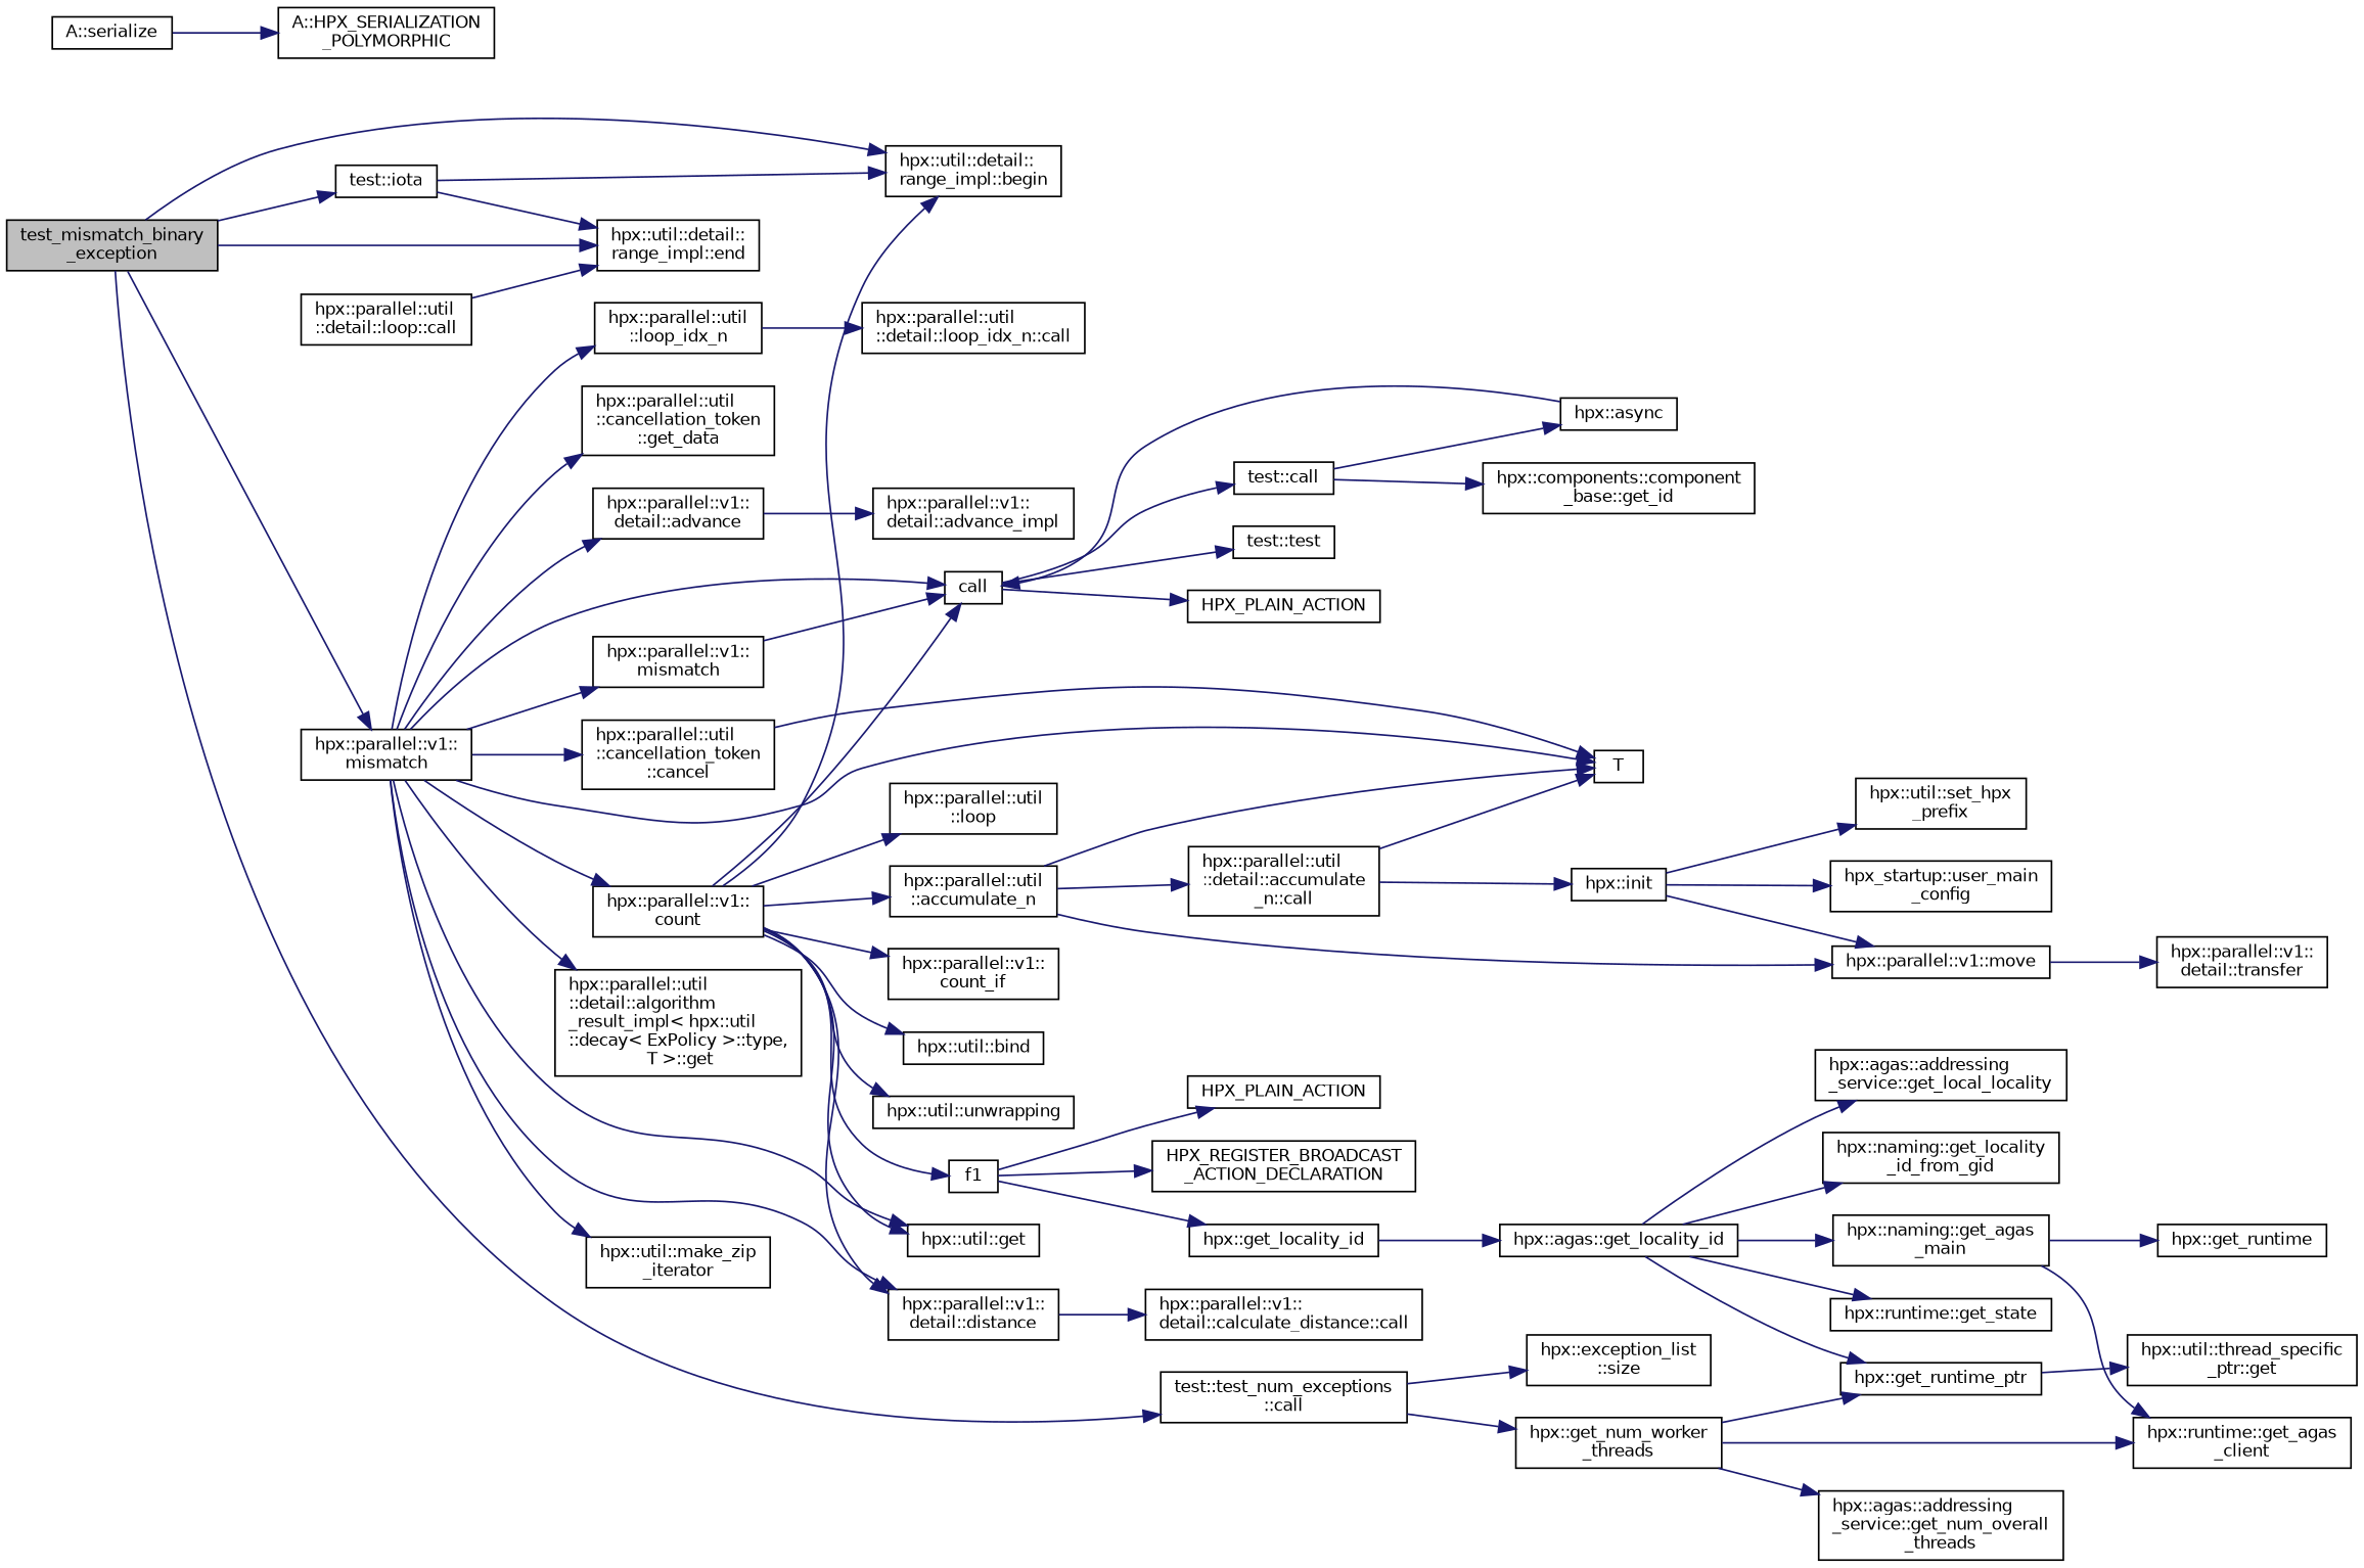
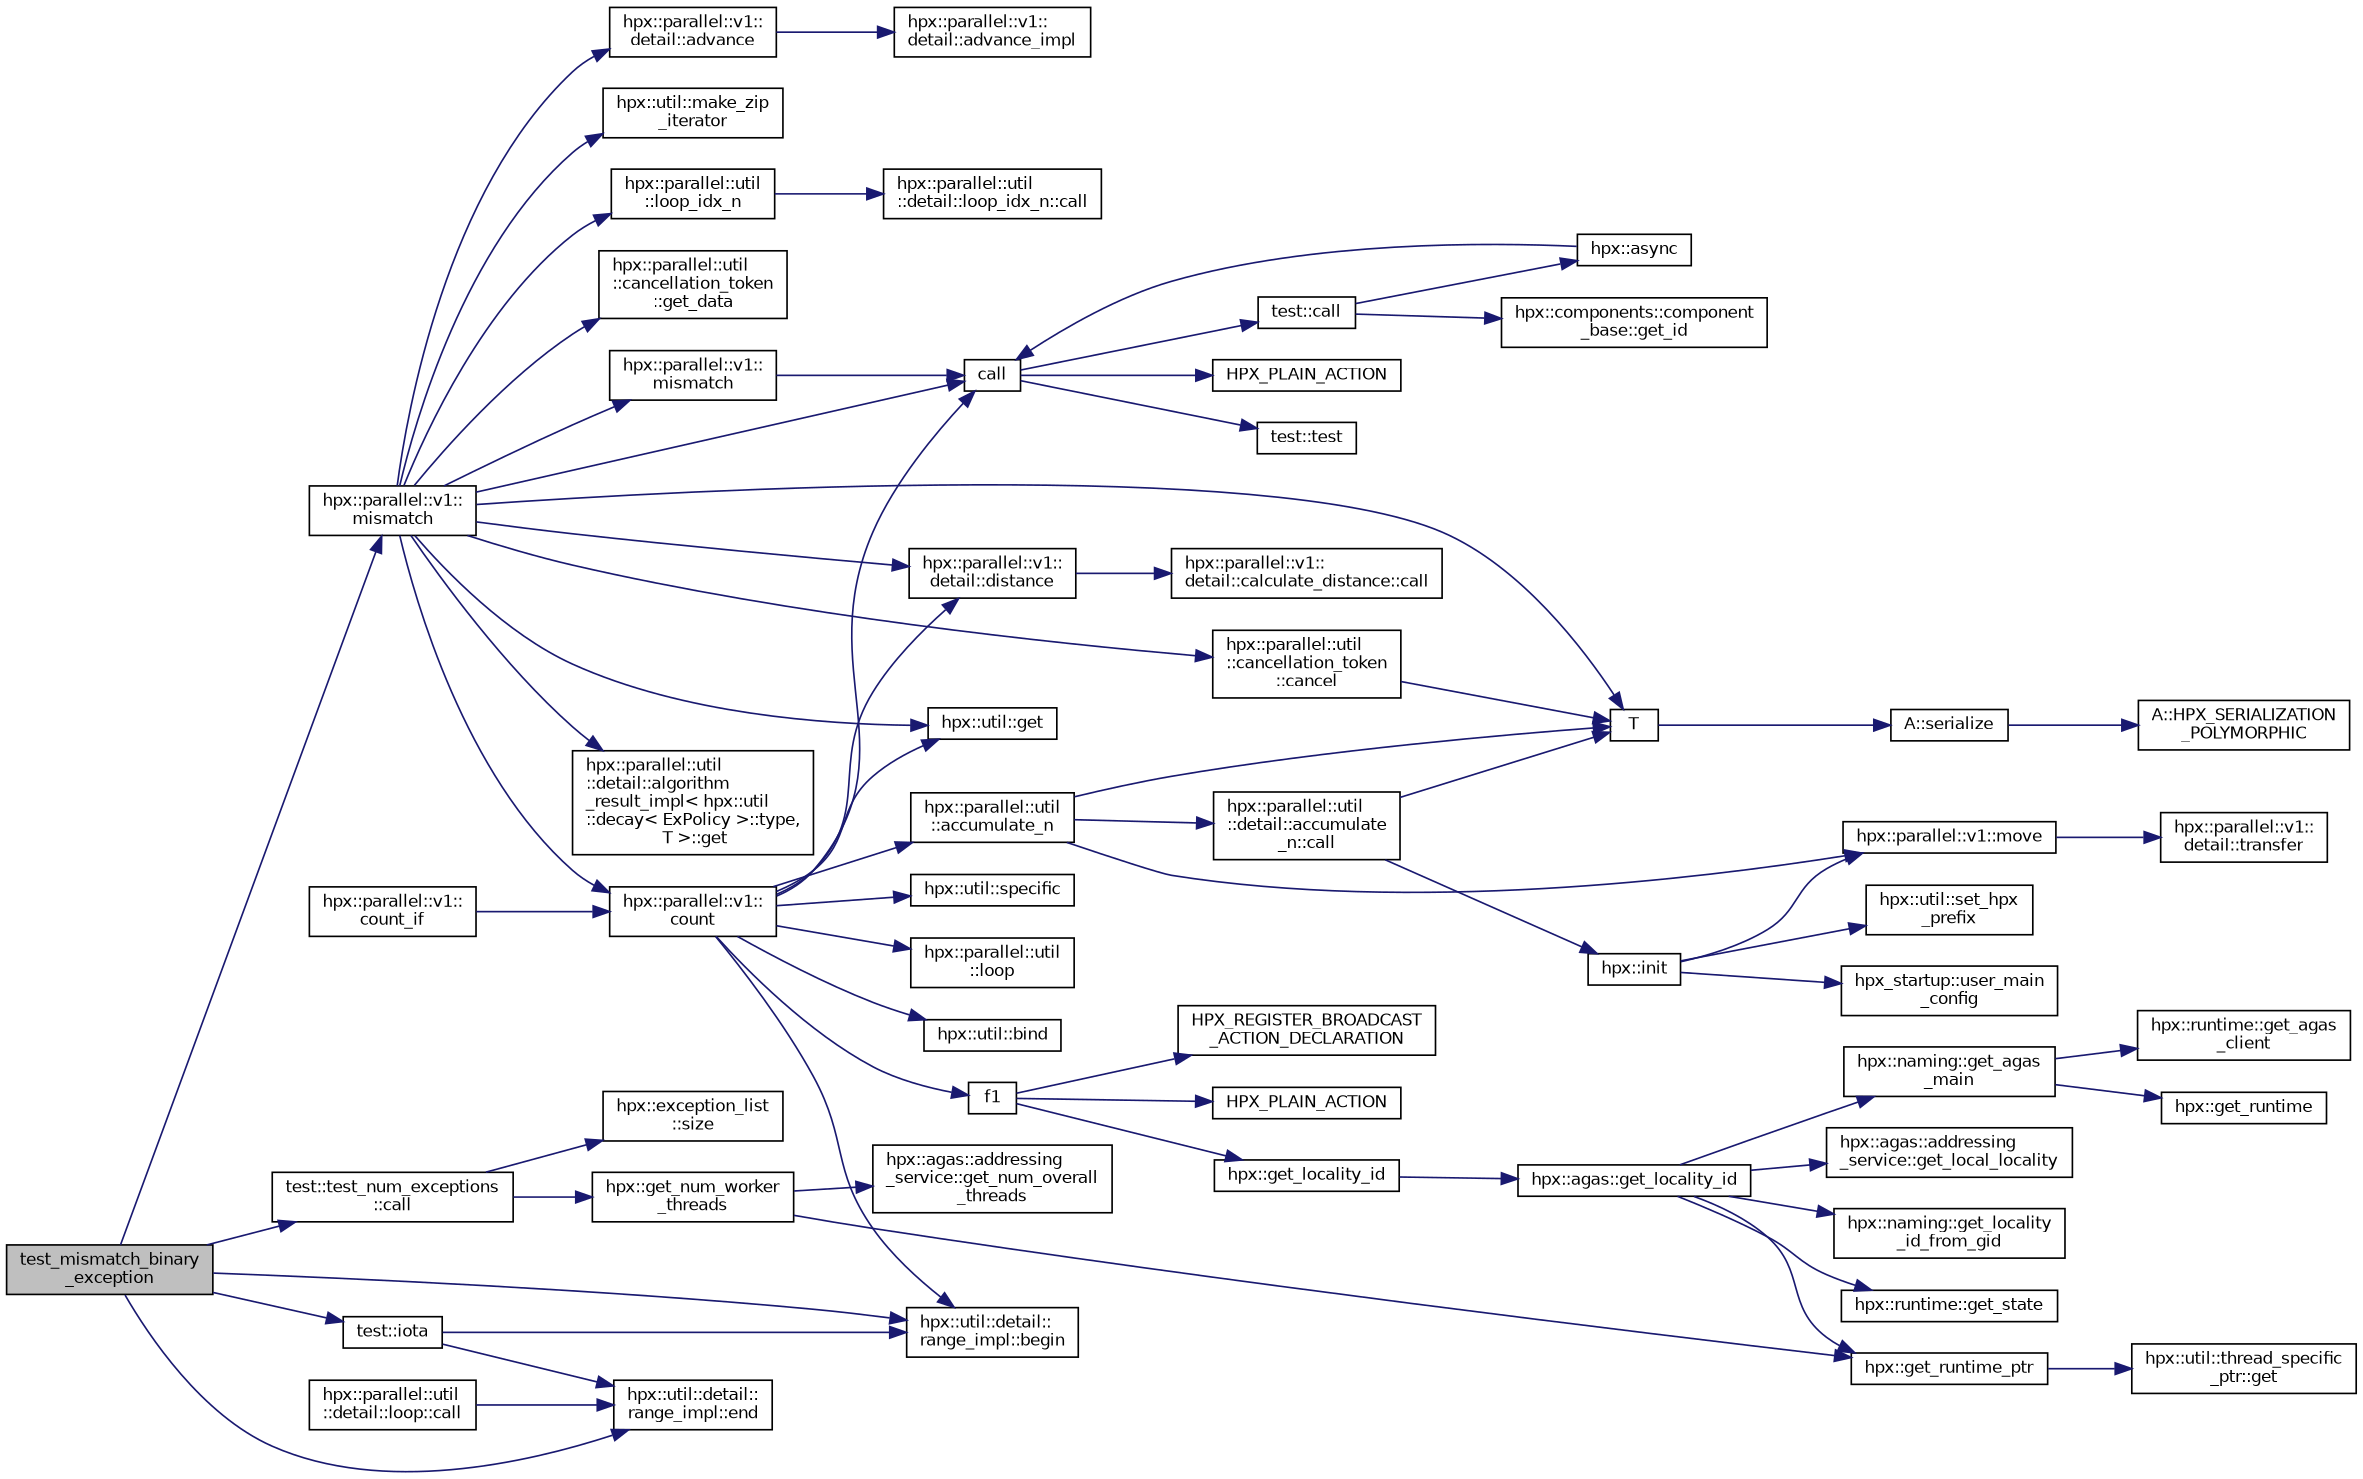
  digraph {
    rankdir=LR
    node [color=black fillcolor=white fontname=Helvetica fontsize=10 shape=record style=filled]
    edge [color=midnightblue fontname=Helvetica fontsize=10 labelfontname=Helvetica labelfontsize=10 style=solid]
    n1 [fillcolor=grey75 fontcolor=black height=0.2 label="test_mismatch_binary\l_exception" width=0.4]
    n2 [height=0.2 label="test::iota" width=0.4]
    n3 [height=0.2 label="hpx::util::detail::\lrange_impl::begin" width=0.4]
    n4 [height=0.2 label="hpx::util::detail::\lrange_impl::end" width=0.4]
    n5 [height=0.2 label="hpx::parallel::v1::\lmismatch" width=0.4]
    n6 [height=0.2 label="test::test_num_exceptions\l::call" width=0.4]
    n7 [height=0.2 label=call width=0.4]
    n8 [height=0.2 label=T width=0.4]
    n9 [height=0.2 label="hpx::parallel::v1::\lmismatch" width=0.4]
    n10 [height=0.2 label="hpx::parallel::util\l::detail::algorithm\l_result_impl\< hpx::util\l::decay\< ExPolicy \>::type,\l T \>::get" width=0.4]
    n11 [height=0.2 label="hpx::parallel::v1::\lcount" width=0.4]
    n12 [height=0.2 label="hpx::util::get" width=0.4]
    n13 [height=0.2 label="hpx::parallel::v1::\ldetail::distance" width=0.4]
    n14 [height=0.2 label="hpx::util::make_zip\l_iterator" width=0.4]
    n15 [height=0.2 label="hpx::parallel::util\l::loop_idx_n" width=0.4]
    n16 [height=0.2 label="hpx::parallel::util\l::cancellation_token\l::cancel" width=0.4]
    n17 [height=0.2 label="hpx::parallel::util\l::cancellation_token\l::get_data" width=0.4]
    n18 [height=0.2 label="hpx::parallel::v1::\ldetail::advance" width=0.4]
    n19 [height=0.2 label="hpx::exception_list\l::size" width=0.4]
    n20 [height=0.2 label="hpx::get_num_worker\l_threads" width=0.4]
    n21 [height=0.2 label="test::test" width=0.4]
    n22 [height=0.2 label=HPX_PLAIN_ACTION width=0.4]
    n23 [height=0.2 label="test::call" width=0.4]
    n24 [height=0.2 label="A::serialize" width=0.4]
    n25 [height=0.2 label="hpx::parallel::v1::\lcount_if" width=0.4]
    n26 [height=0.2 label=f1 width=0.4]
    n27 [height=0.2 label="hpx::parallel::util\l::loop" width=0.4]
    n28 [height=0.2 label="hpx::util::bind" width=0.4]
-   n29 [height=0.2 label="hpx::util::unwrapping" width=0.4]
+   n29 [height=0.2 label="hpx::util::specific" width=0.4]
    n30 [height=0.2 label="hpx::parallel::util\l::accumulate_n" width=0.4]
    n31 [height=0.2 label="hpx::parallel::v1::\ldetail::calculate_distance::call" width=0.4]
    n32 [height=0.2 label="hpx::parallel::util\l::detail::loop_idx_n::call" width=0.4]
    n33 [height=0.2 label="hpx::parallel::v1::\ldetail::advance_impl" width=0.4]
    n34 [height=0.2 label="hpx::async" width=0.4]
    n35 [height=0.2 label="hpx::components::component\l_base::get_id" width=0.4]
    n36 [height=0.2 label="A::HPX_SERIALIZATION\l_POLYMORPHIC" width=0.4]
    n37 [height=0.2 label="hpx::get_locality_id" width=0.4]
    n38 [height=0.2 label=HPX_PLAIN_ACTION width=0.4]
    n39 [height=0.2 label="HPX_REGISTER_BROADCAST\l_ACTION_DECLARATION" width=0.4]
    n40 [height=0.2 label="hpx::parallel::v1::move" width=0.4]
    n41 [height=0.2 label="hpx::parallel::v1::\ldetail::transfer" width=0.4]
    n42 [height=0.2 label="hpx::parallel::util\l::detail::accumulate\l_n::call" width=0.4]
    n43 [height=0.2 label="hpx::agas::get_locality_id" width=0.4]
    n44 [height=0.2 label="hpx::get_runtime_ptr" width=0.4]
    n45 [height=0.2 label="hpx::runtime::get_state" width=0.4]
    n46 [height=0.2 label="hpx::naming::get_agas\l_main" width=0.4]
    n47 [height=0.2 label="hpx::agas::addressing\l_service::get_local_locality" width=0.4]
    n48 [height=0.2 label="hpx::naming::get_locality\l_id_from_gid" width=0.4]
    n49 [height=0.2 label="hpx::util::thread_specific\l_ptr::get" width=0.4]
    n50 [height=0.2 label="hpx::get_runtime" width=0.4]
    n51 [height=0.2 label="hpx::runtime::get_agas\l_client" width=0.4]
    n52 [height=0.2 label="hpx::parallel::util\l::detail::loop::call" width=0.4]
    n53 [height=0.2 label="hpx::init" width=0.4]
    n54 [height=0.2 label="hpx::util::set_hpx\l_prefix" width=0.4]
    n55 [height=0.2 label="hpx_startup::user_main\l_config" width=0.4]
    n56 [height=0.2 label="hpx::agas::addressing\l_service::get_num_overall\l_threads" width=0.4]
    n1 -> n2
    n1 -> n3
    n1 -> n4
    n1 -> n5
    n1 -> n6
    n2 -> n3
    n2 -> n4
    n5 -> n7
    n5 -> n8
    n5 -> n9
    n5 -> n10
    n5 -> n11
    n5 -> n12
    n5 -> n13
    n5 -> n14
    n5 -> n15
    n5 -> n16
    n5 -> n17
    n5 -> n18
    n6 -> n19
    n6 -> n20
    n7 -> n21
    n7 -> n22
    n7 -> n23
+   n8 -> n24
    n9 -> n7
    n11 -> n3
    n11 -> n7
    n11 -> n12
    n11 -> n13
-   n11 -> n25
+   n25 -> n11
    n11 -> n26
    n11 -> n27
    n11 -> n28
    n11 -> n29
    n11 -> n30
    n13 -> n31
    n15 -> n32
    n16 -> n8
    n18 -> n33
    n20 -> n44
-   n20 -> n51
    n20 -> n56
    n23 -> n34
    n23 -> n35
    n24 -> n36
    n26 -> n37
    n26 -> n38
    n26 -> n39
    n30 -> n8
    n30 -> n40
    n30 -> n42
    n34 -> n7
    n37 -> n43
    n40 -> n41
    n42 -> n8
    n42 -> n53
    n43 -> n44
    n43 -> n45
    n43 -> n46
    n43 -> n47
    n43 -> n48
    n44 -> n49
    n46 -> n50
    n46 -> n51
    n52 -> n4
    n53 -> n40
    n53 -> n54
    n53 -> n55
  }
